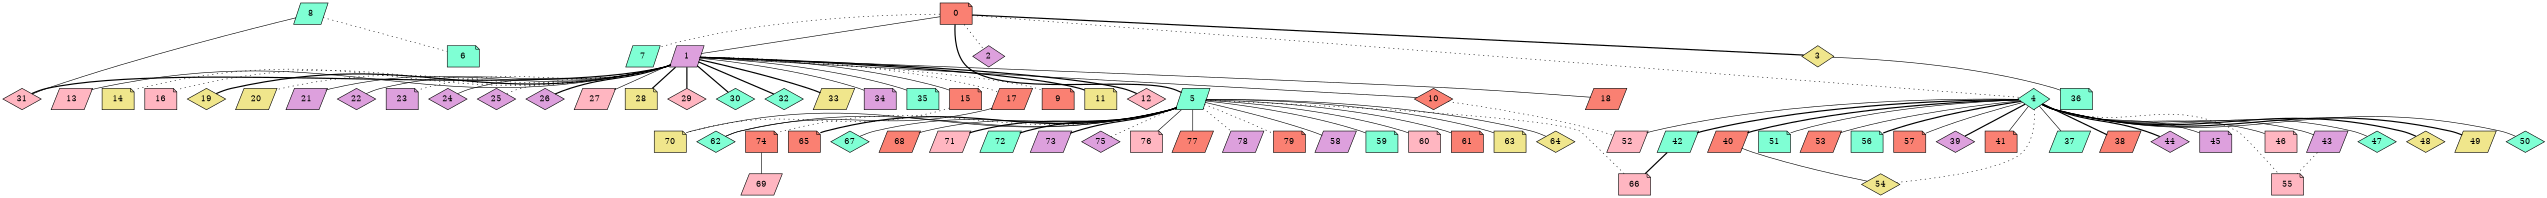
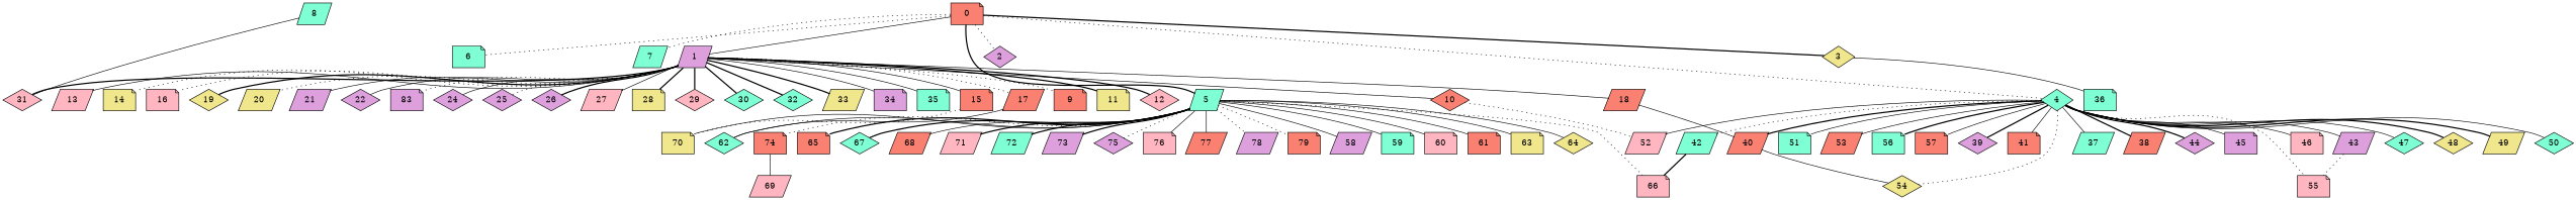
  graph {
    node [fillcolor=aquamarine shape=note style=filled]
    edge [style=solid]
    0 [fillcolor=salmon]
    1 [fillcolor=plum shape=parallelogram]
    2 [fillcolor=plum shape=diamond]
    3 [fillcolor=khaki shape=diamond]
    4 [shape=diamond]
    5 [shape=parallelogram]
    6
    7 [shape=parallelogram]
    9 [fillcolor=salmon]
    10 [fillcolor=salmon shape=diamond]
    11 [fillcolor=khaki]
    12 [fillcolor=lightpink shape=diamond]
    13 [fillcolor=lightpink shape=parallelogram]
    14 [fillcolor=khaki]
    15 [fillcolor=salmon]
    16 [fillcolor=lightpink]
    17 [fillcolor=salmon shape=parallelogram]
    18 [fillcolor=salmon shape=parallelogram]
    19 [fillcolor=khaki shape=diamond]
    20 [fillcolor=khaki shape=parallelogram]
    21 [fillcolor=plum shape=parallelogram]
    22 [fillcolor=plum shape=diamond]
-   23 [fillcolor=plum]
+   23 [fillcolor=plum label=83]
    24 [fillcolor=plum shape=diamond]
    25 [fillcolor=plum shape=diamond]
    26 [fillcolor=plum shape=diamond]
    27 [fillcolor=lightpink shape=parallelogram]
    28 [fillcolor=khaki]
    29 [fillcolor=lightpink shape=diamond]
    30 [shape=diamond]
    31 [fillcolor=lightpink shape=diamond]
    32 [shape=diamond]
    33 [fillcolor=khaki shape=parallelogram]
    34 [fillcolor=plum]
    35
    36
    37 [shape=parallelogram]
    38 [fillcolor=salmon shape=parallelogram]
    39 [fillcolor=plum shape=diamond]
    40 [fillcolor=salmon shape=parallelogram]
    41 [fillcolor=salmon]
    42 [shape=parallelogram]
    43 [fillcolor=plum shape=parallelogram]
    44 [fillcolor=plum shape=diamond]
    45 [fillcolor=plum]
    46 [fillcolor=lightpink]
    47 [shape=diamond]
    48 [fillcolor=khaki shape=diamond]
    49 [fillcolor=khaki shape=parallelogram]
    50 [shape=diamond]
    51
    52 [fillcolor=lightpink shape=parallelogram]
    53 [fillcolor=salmon shape=parallelogram]
    54 [fillcolor=khaki shape=diamond]
    55 [fillcolor=lightpink]
    56
    57 [fillcolor=salmon]
    58 [fillcolor=plum shape=parallelogram]
    59
    60 [fillcolor=lightpink]
    61 [fillcolor=salmon]
    62 [shape=diamond]
    63 [fillcolor=khaki]
    64 [fillcolor=khaki shape=diamond]
    65 [fillcolor=salmon]
    66 [fillcolor=lightpink]
    67 [shape=diamond]
    68 [fillcolor=salmon shape=parallelogram]
    70 [fillcolor=khaki]
    71 [fillcolor=lightpink shape=parallelogram]
    72 [shape=parallelogram]
    73 [fillcolor=plum shape=parallelogram]
    74 [fillcolor=salmon]
    75 [fillcolor=plum shape=diamond]
    76 [fillcolor=lightpink]
    77 [fillcolor=salmon shape=parallelogram]
    78 [fillcolor=plum shape=parallelogram]
    79 [fillcolor=salmon]
    8 [shape=parallelogram]
    69 [fillcolor=lightpink shape=parallelogram]
    0 -- 1
    0 -- 2 [style=dotted]
    0 -- 3 [style=bold]
    0 -- 4 [style=dotted]
    0 -- 5 [style=bold]
-   8 -- 6 [style=dotted]
+   0 -- 6 [style=dotted]
    0 -- 7 [style=dotted]
    1 -- 9 [style=dotted]
    1 -- 10
    1 -- 11 [style=bold]
    1 -- 12 [style=bold]
    1 -- 13
    1 -- 14 [style=dotted]
    1 -- 15
    1 -- 16 [style=dotted]
    1 -- 17 [style=dotted]
    1 -- 18
    1 -- 19 [style=bold]
    1 -- 20 [style=dotted]
    1 -- 21
    1 -- 22
    1 -- 23 [style=dotted]
    1 -- 24
    1 -- 25 [style=dotted]
    1 -- 26 [style=bold]
    1 -- 27
    1 -- 28 [style=bold]
    1 -- 29 [style=bold]
    1 -- 30 [style=bold]
    1 -- 31 [style=bold]
    1 -- 32 [style=bold]
    1 -- 33 [style=bold]
    1 -- 34
    1 -- 35
    3 -- 36
    4 -- 37
    4 -- 38 [style=bold]
    4 -- 39 [style=bold]
    4 -- 40 [style=bold]
    4 -- 41
-   4 -- 42 [style=bold]
+   4 -- 42 [style=dotted]
    4 -- 43
    4 -- 44 [style=bold]
    4 -- 45
    4 -- 46
    4 -- 47
    4 -- 48 [style=bold]
    4 -- 49 [style=bold]
    4 -- 50
    4 -- 51
    4 -- 52
    4 -- 53
    4 -- 54 [style=dotted]
    4 -- 55 [style=dotted]
    4 -- 56 [style=bold]
    4 -- 57
    5 -- 58
    5 -- 59
    5 -- 60
    5 -- 61
    5 -- 62
    5 -- 63
    5 -- 64
    5 -- 65 [style=bold]
    5 -- 66 [style=dotted]
-   5 -- 67
+   5 -- 67 [style=bold]
    5 -- 68
    5 -- 70
    5 -- 71 [style=bold]
    5 -- 72 [style=bold]
    5 -- 73 [style=bold]
    5 -- 74 [style=dotted]
    5 -- 75 [style=dotted]
    5 -- 76
    5 -- 77
    5 -- 78 [style=dotted]
    5 -- 79 [style=dotted]
    10 -- 52 [style=dotted]
    15 -- 70 [style=dotted]
    17 -- 62
+   18 -- 40
    40 -- 54
    42 -- 66 [style=bold]
    43 -- 55 [style=dotted]
    74 -- 69
    8 -- 31
  }
